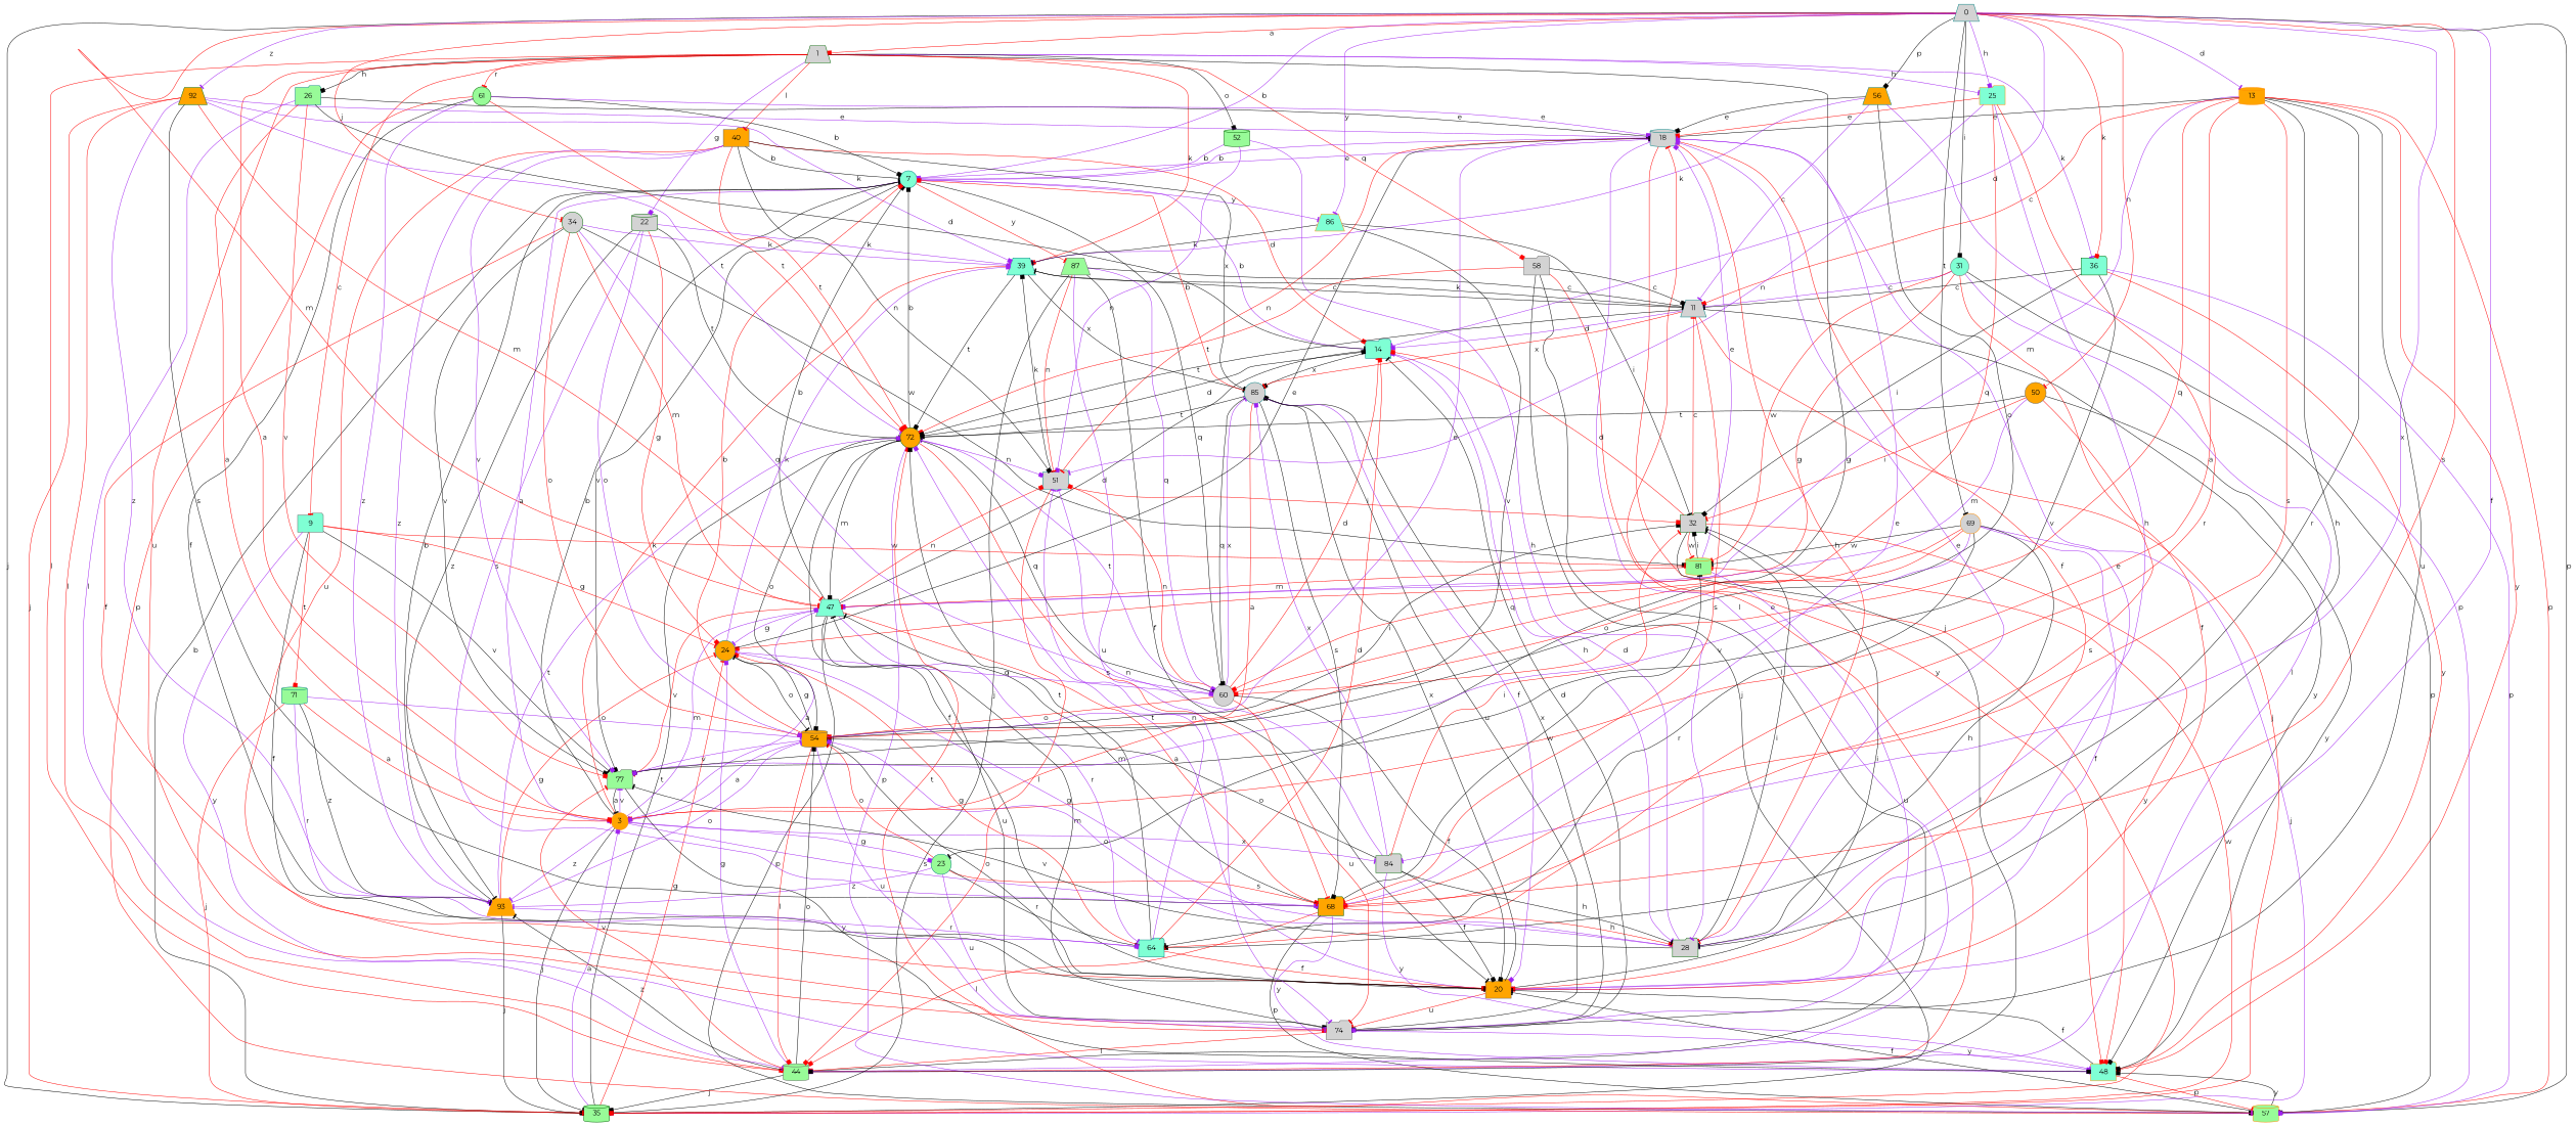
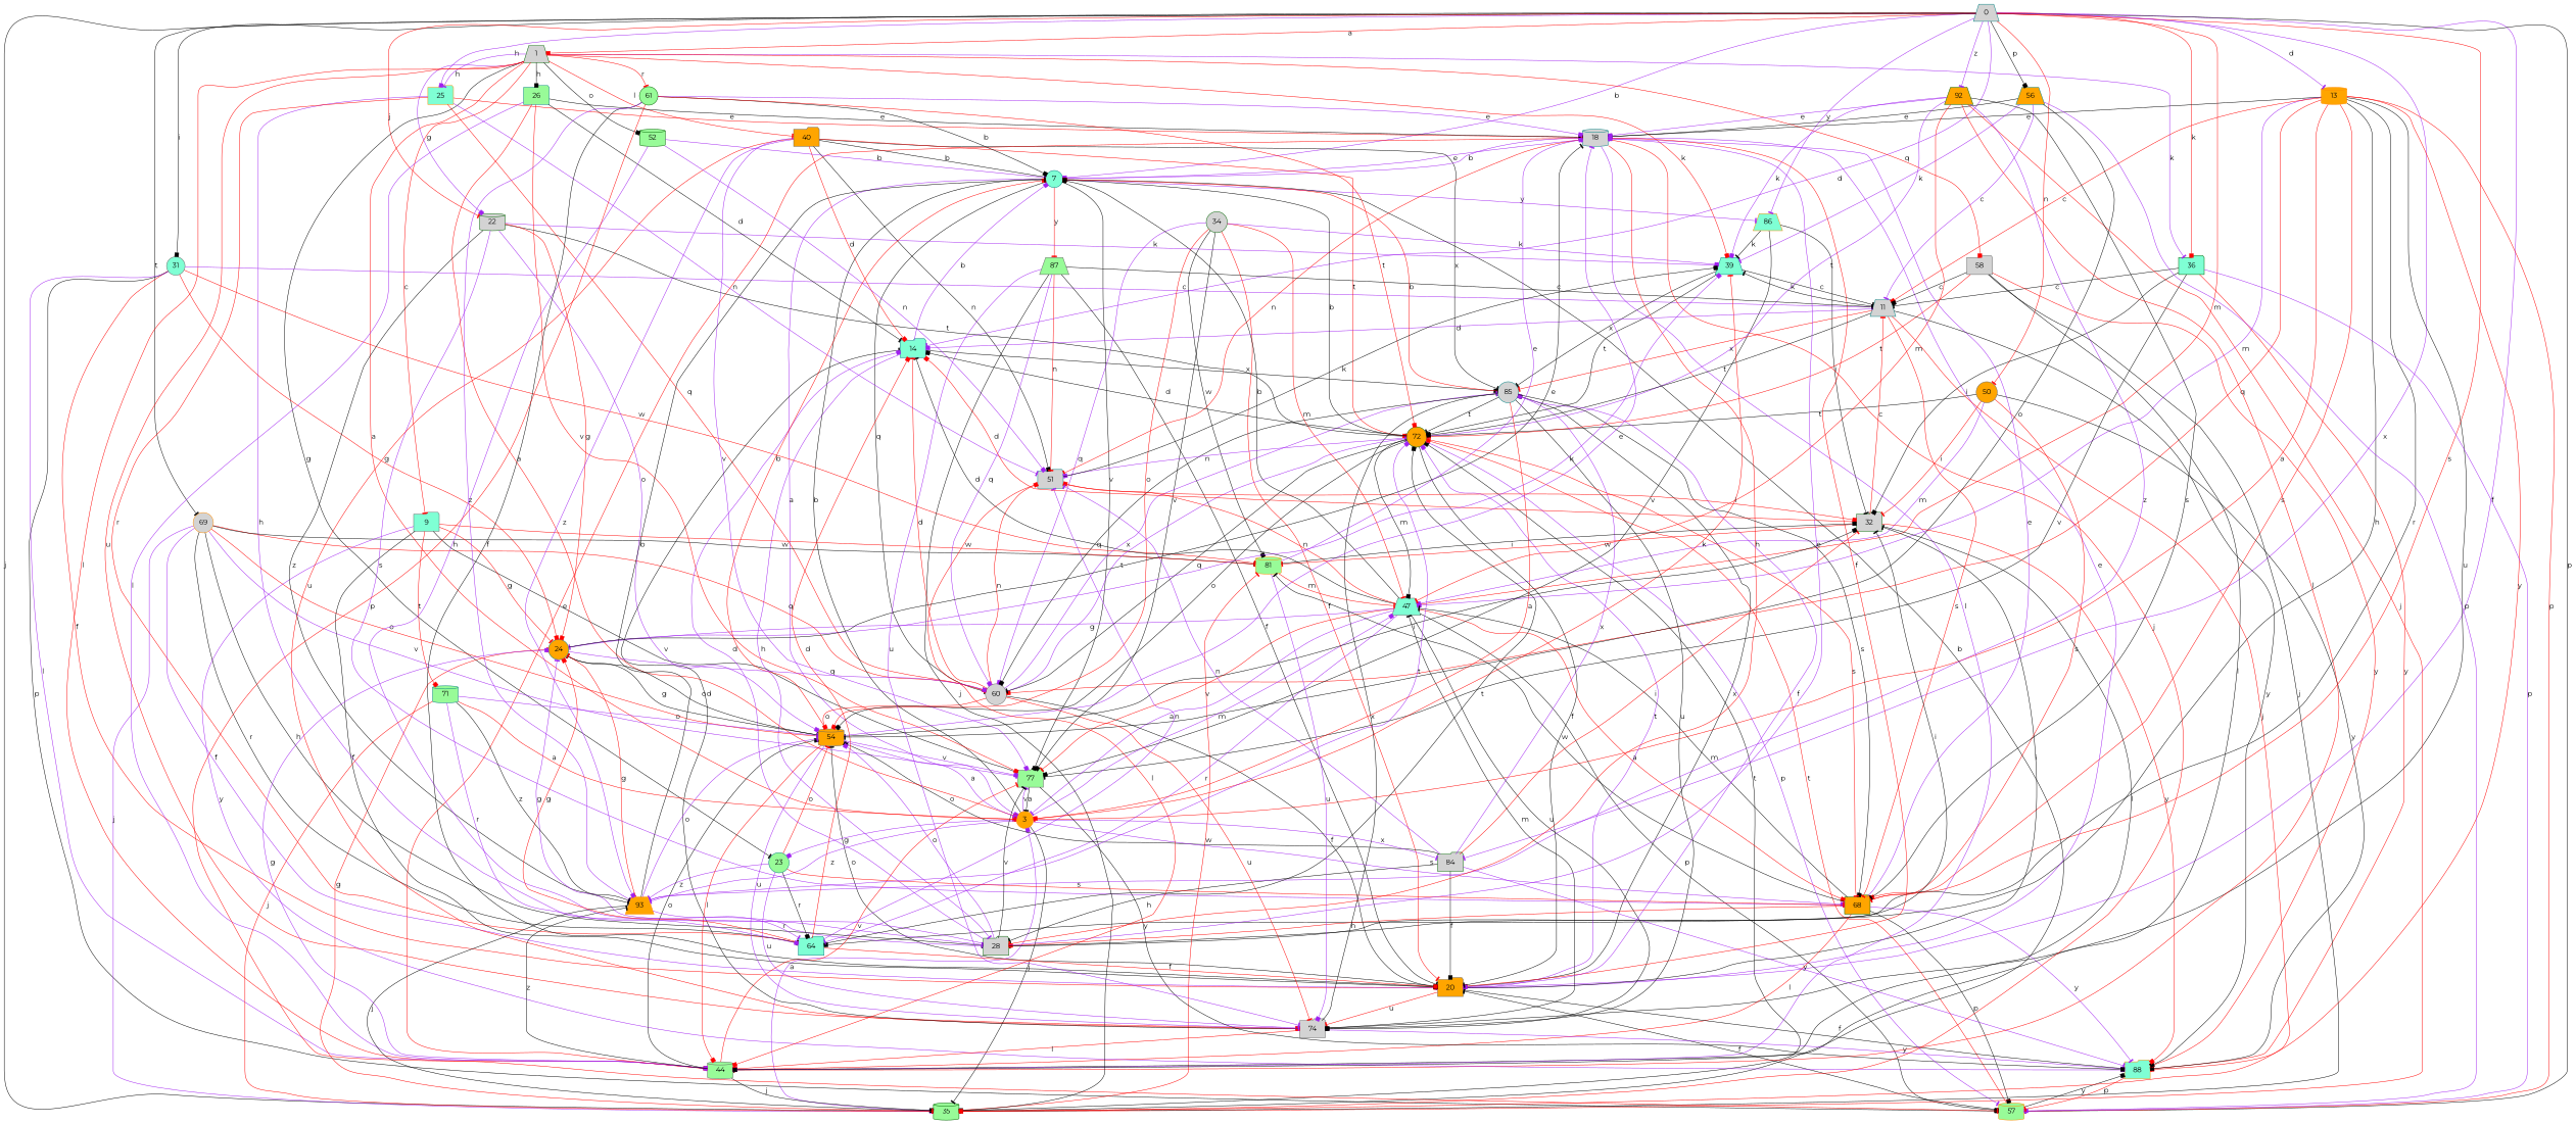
  strict digraph {
    fontname=Montserrat
    node [color=teal fillcolor=lightgrey fontname=Montserrat shape=folder style=filled]
    edge [arrowhead=tee color=black fontname=Montserrat]
    0 [shape=trapezium]
    1 [color=darkgreen shape=trapezium]
    7 [fillcolor=aquamarine shape=circle]
    13 [color=darkorange fillcolor=orange shape=cylinder]
    14 [fillcolor=aquamarine]
    20 [color=gray40 fillcolor=orange]
    25 [color=darkorange fillcolor=aquamarine]
    31 [color=gray40 fillcolor=aquamarine shape=circle]
    34 [color=darkgreen shape=circle]
    35 [color=darkgreen fillcolor=palegreen shape=cylinder]
    36 [color=darkgreen fillcolor=aquamarine]
    47 [color=gray40 fillcolor=aquamarine shape=trapezium]
    50 [color=gray40 fillcolor=orange shape=circle]
    56 [fillcolor=orange shape=trapezium]
    57 [color=darkorange fillcolor=palegreen shape=cylinder]
    68 [color=darkgreen fillcolor=orange]
    69 [color=darkorange shape=circle]
    84 [color=darkgreen]
    86 [color=darkorange fillcolor=aquamarine shape=trapezium]
    92 [color=darkgreen fillcolor=orange shape=trapezium]
    3 [color=darkorange fillcolor=orange shape=circle]
    9 [color=gray40 fillcolor=aquamarine]
    22 [color=darkgreen shape=cylinder]
    23 [fillcolor=palegreen shape=circle]
    26 [fillcolor=palegreen]
    39 [fillcolor=aquamarine shape=trapezium]
    40 [color=gray40 fillcolor=orange]
    44 [color=gray40 fillcolor=palegreen shape=cylinder]
    52 [color=darkgreen fillcolor=palegreen shape=cylinder]
    58 [color=gray40]
    61 [color=darkgreen fillcolor=palegreen shape=circle]
    74 [color=gray40]
    77 [color=gray40 fillcolor=palegreen]
    18 [shape=cylinder]
    60 [color=gray40 shape=circle]
    87 [color=gray40 fillcolor=palegreen shape=trapezium]
-   88 [color=darkorange fillcolor=aquamarine label=48]
+   88 [color=darkorange fillcolor=aquamarine]
    11 [shape=trapezium]
    28 [color=darkgreen]
    64 [fillcolor=aquamarine]
    85 [shape=circle]
    72 [color=darkgreen fillcolor=orange shape=circle]
    32 [color=darkgreen]
    54 [color=gray40 fillcolor=orange shape=cylinder]
    51
    24 [fillcolor=orange shape=circle]
    81 [color=darkorange fillcolor=palegreen shape=cylinder]
    93 [color=darkorange fillcolor=orange shape=trapezium]
    71 [fillcolor=palegreen shape=cylinder]
    0 -> 1 [arrowhead=box color=red label=a]
    0 -> 7 [arrowhead=box color=purple label=b]
    0 -> 13 [color=purple label=d]
    0 -> 14 [color=purple label=d]
    0 -> 20 [arrowhead=box color=purple label=f]
    0 -> 25 [arrowhead=box color=purple label=h]
    0 -> 31 [arrowhead=box label=i]
-   0 -> 34 [color=red label=j]
+   0 -> 22 [color=red label=j]
    0 -> 35 [label=j]
    0 -> 36 [arrowhead=box color=red label=k]
    0 -> 47 [color=red label=m]
    0 -> 50 [color=red label=n]
    0 -> 56 [arrowhead=box label=p]
    0 -> 57 [label=p]
    0 -> 68 [arrowhead=box color=red label=s]
    0 -> 69 [label=t]
    0 -> 84 [color=purple label=x]
    0 -> 86 [color=purple label=y]
    0 -> 92 [color=purple label=z]
    1 -> 25 [color=purple label=h]
    1 -> 36 [color=purple label=k]
    1 -> 3 [arrowhead=box color=red label=a]
    1 -> 9 [color=red label=c]
    1 -> 22 [arrowhead=box color=purple label=g]
    1 -> 23 [label=g]
    1 -> 26 [arrowhead=box label=h]
    1 -> 39 [arrowhead=box color=red label=k]
    1 -> 40 [color=red label=l]
    1 -> 44 [arrowhead=box color=red label=l]
    1 -> 52 [arrowhead=box label=o]
    1 -> 58 [arrowhead=box color=red label=q]
    1 -> 61 [color=red label=r]
    1 -> 74 [arrowhead=box color=red label=u]
    7 -> 86 [color=purple label=y]
    7 -> 3 [arrowhead=box color=purple label=a]
    7 -> 77 [arrowhead=box label=v]
    7 -> 18 [color=purple label=e]
    7 -> 60 [label=q]
    7 -> 87 [color=red label=y]
    13 -> 47 [arrowhead=box color=purple label=m]
    13 -> 57 [color=red label=p]
    13 -> 68 [color=red label=s]
    13 -> 3 [color=red label=a]
    13 -> 74 [label=u]
    13 -> 18 [label=e]
    13 -> 60 [arrowhead=box color=red label=q]
    13 -> 88 [arrowhead=box color=red label=y]
    13 -> 11 [arrowhead=box color=red label=c]
    13 -> 28 [label=h]
    13 -> 64 [arrowhead=box label=r]
    14 -> 7 [arrowhead=box color=purple label=b]
    14 -> 28 [color=purple label=h]
    14 -> 85 [arrowhead=box label=x]
    20 -> 74 [color=red label=u]
    20 -> 18 [arrowhead=box color=purple label=e]
    20 -> 85 [arrowhead=box label=x]
    20 -> 72 [arrowhead=box color=purple label=t]
    20 -> 32 [label=i]
    20 -> 54 [label=o]
    25 -> 18 [arrowhead=box color=red label=e]
    25 -> 60 [color=red label=q]
    25 -> 28 [color=purple label=h]
    25 -> 64 [color=red label=r]
    25 -> 51 [color=purple label=n]
    31 -> 20 [arrowhead=box color=red label=f]
    31 -> 57 [arrowhead=box label=p]
    31 -> 44 [arrowhead=box color=purple label=l]
    31 -> 11 [color=purple label=c]
    31 -> 24 [arrowhead=box color=red label=g]
    31 -> 81 [color=red label=w]
    34 -> 20 [color=red label=f]
    34 -> 47 [color=red label=m]
    34 -> 39 [arrowhead=box color=purple label=k]
    34 -> 77 [arrowhead=box label=v]
    34 -> 60 [arrowhead=box color=purple label=q]
    34 -> 54 [arrowhead=box color=red label=o]
    34 -> 81 [arrowhead=box label=w]
    35 -> 7 [label=b]
    35 -> 3 [arrowhead=box color=purple label=a]
    35 -> 72 [arrowhead=box label=t]
    35 -> 24 [color=red label=g]
    35 -> 81 [color=red label=w]
    36 -> 57 [color=purple label=p]
    36 -> 77 [label=v]
    36 -> 88 [color=red label=y]
    36 -> 11 [label=c]
    36 -> 32 [arrowhead=box label=i]
    47 -> 7 [arrowhead=box label=b]
    47 -> 14 [label=d]
    47 -> 57 [arrowhead=box label=p]
    47 -> 68 [arrowhead=box color=red label=a]
    47 -> 3 [color=purple label=a]
    47 -> 74 [arrowhead=box label=u]
    47 -> 77 [color=red label=v]
    47 -> 64 [color=purple label=r]
    47 -> 51 [arrowhead=box color=red label=n]
    47 -> 24 [color=purple label=g]
    50 -> 47 [arrowhead=box color=purple label=m]
    50 -> 68 [color=red label=s]
    50 -> 88 [arrowhead=box label=y]
    50 -> 72 [arrowhead=box label=t]
    50 -> 32 [color=red label=i]
    56 -> 57 [arrowhead=box color=purple label=p]
    56 -> 39 [color=purple label=k]
    56 -> 18 [arrowhead=box label=e]
    56 -> 11 [color=purple label=c]
    56 -> 54 [label=o]
    57 -> 20 [label=f]
    57 -> 88 [arrowhead=box label=y]
    57 -> 72 [arrowhead=box color=red label=t]
    68 -> 47 [label=m]
    68 -> 57 [arrowhead=box label=p]
    68 -> 44 [arrowhead=box color=red label=l]
    68 -> 18 [color=purple label=e]
    68 -> 88 [color=purple label=y]
    68 -> 28 [arrowhead=box color=red label=h]
    68 -> 81 [label=w]
    69 -> 20 [color=purple label=f]
    69 -> 35 [arrowhead=box color=purple label=j]
    69 -> 77 [color=purple label=v]
    69 -> 60 [arrowhead=box color=red label=q]
    69 -> 28 [label=h]
    69 -> 64 [label=r]
    69 -> 54 [color=red label=o]
    69 -> 81 [label=w]
    84 -> 20 [arrowhead=box label=f]
    84 -> 88 [color=purple label=y]
    84 -> 28 [label=h]
    84 -> 85 [arrowhead=box color=purple label=x]
    84 -> 32 [color=red label=i]
    84 -> 54 [arrowhead=box label=o]
    84 -> 51 [color=purple label=n]
    86 -> 39 [label=k]
    86 -> 77 [arrowhead=box label=v]
    86 -> 32 [label=i]
    92 -> 35 [arrowhead=box color=red label=j]
    92 -> 47 [color=red label=m]
    92 -> 68 [label=s]
    92 -> 39 [arrowhead=box color=purple label=k]
    92 -> 44 [color=red label=l]
    92 -> 18 [arrowhead=box color=purple label=e]
    92 -> 72 [color=purple label=t]
    92 -> 93 [color=purple label=z]
    3 -> 7 [label=b]
    3 -> 35 [label=j]
    3 -> 47 [arrowhead=box color=purple label=m]
    3 -> 68 [arrowhead=box color=purple label=s]
    3 -> 84 [color=purple label=x]
    3 -> 23 [arrowhead=box color=purple label=g]
    3 -> 39 [color=red label=k]
    3 -> 77 [color=purple label=v]
    3 -> 93 [color=purple label=z]
    9 -> 20 [arrowhead=box label=f]
    9 -> 77 [label=v]
    9 -> 88 [arrowhead=box color=purple label=y]
    9 -> 24 [color=red label=g]
    9 -> 81 [color=red label=w]
    9 -> 71 [arrowhead=box color=red label=t]
    22 -> 68 [color=purple label=s]
    22 -> 39 [color=purple label=k]
    22 -> 72 [label=t]
    22 -> 54 [arrowhead=box color=purple label=o]
    22 -> 24 [arrowhead=box color=red label=g]
    22 -> 93 [label=z]
    23 -> 68 [color=red label=s]
    23 -> 74 [arrowhead=box color=purple label=u]
    23 -> 64 [arrowhead=box label=r]
    23 -> 54 [color=red label=o]
    23 -> 93 [color=purple label=z]
    26 -> 14 [label=d]
    26 -> 3 [arrowhead=box color=red label=a]
    26 -> 44 [color=purple label=l]
    26 -> 77 [arrowhead=box color=red label=v]
    26 -> 18 [arrowhead=box label=e]
    39 -> 11 [label=c]
    39 -> 85 [label=x]
    39 -> 72 [arrowhead=box label=t]
    40 -> 7 [label=b]
    40 -> 14 [arrowhead=box color=red label=d]
    40 -> 74 [arrowhead=box color=red label=u]
    40 -> 77 [arrowhead=box color=purple label=v]
    40 -> 85 [label=x]
    40 -> 72 [arrowhead=box color=red label=t]
    40 -> 51 [arrowhead=box label=n]
    40 -> 93 [arrowhead=box color=purple label=z]
    44 -> 35 [arrowhead=box label=j]
    44 -> 77 [color=red label=v]
    44 -> 18 [color=red label=e]
    44 -> 54 [arrowhead=box label=o]
    44 -> 24 [arrowhead=box color=purple label=g]
    44 -> 93 [label=z]
    52 -> 7 [color=purple label=b]
    52 -> 28 [color=purple label=h]
    52 -> 51 [arrowhead=box color=purple label=n]
    58 -> 35 [label=j]
    58 -> 44 [label=l]
    58 -> 88 [arrowhead=box color=red label=y]
    58 -> 11 [arrowhead=box label=c]
    58 -> 72 [arrowhead=box color=red label=t]
    61 -> 7 [arrowhead=box label=b]
    61 -> 20 [label=f]
    61 -> 57 [color=red label=p]
    61 -> 18 [arrowhead=box color=purple label=e]
    61 -> 72 [arrowhead=box color=red label=t]
    61 -> 93 [color=purple label=z]
    74 -> 14 [label=d]
    74 -> 47 [label=m]
    74 -> 44 [arrowhead=box color=red label=l]
    74 -> 88 [arrowhead=box color=purple label=y]
    74 -> 85 [label=x]
    77 -> 3 [label=a]
    77 -> 88 [arrowhead=box label=y]
    18 -> 7 [color=purple label=b]
    18 -> 20 [arrowhead=box color=red label=f]
    18 -> 35 [arrowhead=box color=red label=j]
    18 -> 44 [arrowhead=box color=purple label=l]
    18 -> 28 [color=red label=h]
    18 -> 51 [color=red label=n]
    60 -> 14 [color=red label=d]
    60 -> 20 [arrowhead=box label=f]
    60 -> 74 [color=red label=u]
    60 -> 85 [color=purple label=x]
    60 -> 72 [color=purple label=t]
    60 -> 54 [arrowhead=box color=red label=o]
    60 -> 51 [arrowhead=box color=red label=n]
    87 -> 20 [label=f]
    87 -> 35 [arrowhead=box label=j]
    87 -> 74 [color=purple label=u]
    87 -> 60 [arrowhead=box color=purple label=q]
    87 -> 11 [label=c]
    87 -> 51 [color=red label=n]
    88 -> 20 [label=f]
    88 -> 57 [color=red label=p]
    11 -> 14 [arrowhead=box color=purple label=d]
    11 -> 35 [arrowhead=box color=red label=j]
    11 -> 68 [color=red label=s]
    11 -> 39 [label=k]
    11 -> 88 [arrowhead=box label=y]
    11 -> 85 [color=red label=x]
    11 -> 72 [arrowhead=box label=t]
    28 -> 14 [arrowhead=box color=purple label=d]
    28 -> 77 [label=v]
    28 -> 18 [arrowhead=box color=purple label=e]
    28 -> 32 [label=i]
    28 -> 54 [arrowhead=box color=purple label=o]
    28 -> 24 [color=purple label=g]
    64 -> 14 [arrowhead=box color=red label=d]
    64 -> 20 [arrowhead=box color=red label=f]
    64 -> 72 [arrowhead=box label=t]
    64 -> 51 [color=purple label=n]
    64 -> 24 [arrowhead=box color=red label=g]
    85 -> 7 [arrowhead=box color=red label=b]
    85 -> 20 [arrowhead=box color=purple label=f]
    85 -> 68 [arrowhead=box label=s]
    85 -> 3 [arrowhead=box color=red label=a]
    85 -> 74 [arrowhead=box label=u]
    85 -> 60 [arrowhead=box label=q]
    85 -> 72 [label=t]
    72 -> 7 [arrowhead=box label=b]
    72 -> 14 [arrowhead=box label=d]
    72 -> 20 [label=f]
    72 -> 47 [arrowhead=box label=m]
    72 -> 57 [color=purple label=p]
    72 -> 68 [color=red label=s]
    72 -> 60 [label=q]
    72 -> 54 [arrowhead=box label=o]
    72 -> 51 [arrowhead=box color=purple label=n]
    32 -> 14 [arrowhead=box color=red label=d]
    32 -> 44 [arrowhead=box label=l]
    32 -> 88 [arrowhead=box color=red label=y]
    32 -> 11 [color=red label=c]
    32 -> 81 [color=red label=w]
    54 -> 7 [arrowhead=box color=red label=b]
    54 -> 3 [arrowhead=box color=purple label=a]
    54 -> 44 [arrowhead=box color=red label=l]
    54 -> 74 [color=purple label=u]
    54 -> 77 [arrowhead=box color=purple label=v]
    54 -> 18 [color=purple label=e]
    54 -> 32 [arrowhead=box label=i]
    54 -> 24 [label=g]
    51 -> 39 [arrowhead=box label=k]
    51 -> 44 [arrowhead=box color=red label=l]
    51 -> 32 [arrowhead=box color=red label=i]
    24 -> 39 [arrowhead=box color=purple label=k]
    24 -> 18 [label=e]
    24 -> 60 [arrowhead=box color=purple label=q]
    24 -> 54 [label=o]
    81 -> 47 [color=red label=m]
    81 -> 74 [arrowhead=box color=purple label=u]
    81 -> 18 [arrowhead=box color=purple label=e]
    81 -> 32 [arrowhead=box label=i]
    93 -> 7 [label=b]
    93 -> 35 [arrowhead=box label=j]
    93 -> 64 [color=purple label=r]
    93 -> 72 [arrowhead=box color=purple label=t]
    93 -> 54 [color=purple label=o]
    93 -> 24 [color=red label=g]
    71 -> 35 [color=red label=j]
    71 -> 3 [color=red label=a]
    71 -> 64 [arrowhead=box color=purple label=r]
    71 -> 54 [color=purple label=o]
    71 -> 93 [label=z]
  }
